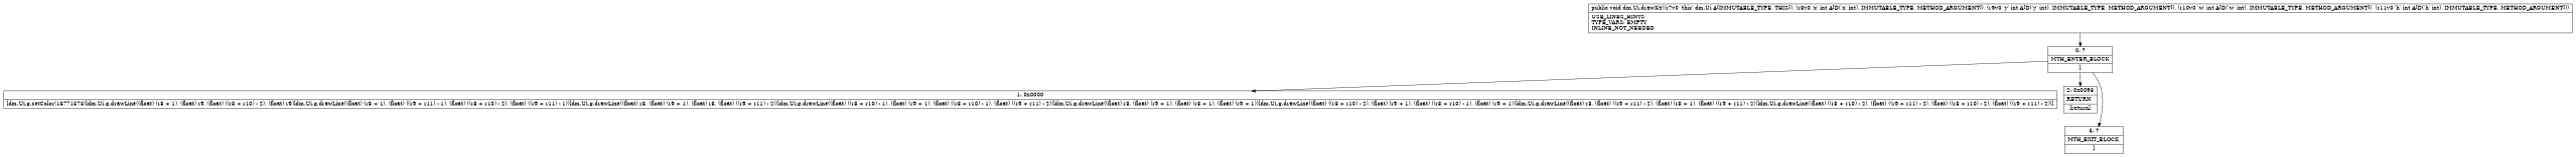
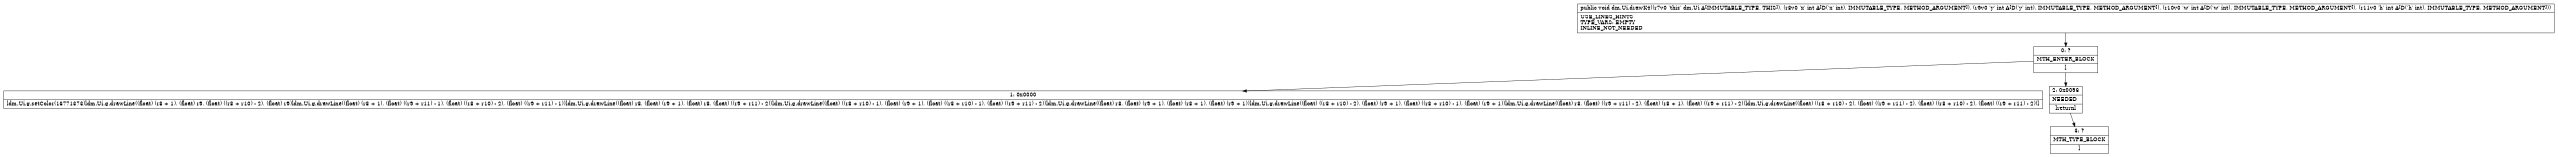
  digraph {
    node [shape=record]
    n1 [label="{0\:\ ?|MTH_ENTER_BLOCK\l|l}"]
    n2 [label="{1\:\ 0x0000|ldm.Ui.g.setColor(16771373)ldm.Ui.g.drawLine((float) (r8 + 1), (float) r9, (float) ((r8 + r10) \- 2), (float) r9)ldm.Ui.g.drawLine((float) (r8 + 1), (float) ((r9 + r11) \- 1), (float) ((r8 + r10) \- 2), (float) ((r9 + r11) \- 1))ldm.Ui.g.drawLine((float) r8, (float) (r9 + 1), (float) r8, (float) ((r9 + r11) \- 2))ldm.Ui.g.drawLine((float) ((r8 + r10) \- 1), (float) (r9 + 1), (float) ((r8 + r10) \- 1), (float) ((r9 + r11) \- 2))ldm.Ui.g.drawLine((float) r8, (float) (r9 + 1), (float) (r8 + 1), (float) (r9 + 1))ldm.Ui.g.drawLine((float) ((r8 + r10) \- 2), (float) (r9 + 1), (float) ((r8 + r10) \- 1), (float) (r9 + 1))ldm.Ui.g.drawLine((float) r8, (float) ((r9 + r11) \- 2), (float) (r8 + 1), (float) ((r9 + r11) \- 2))ldm.Ui.g.drawLine((float) ((r8 + r10) \- 2), (float) ((r9 + r11) \- 2), (float) ((r8 + r10) \- 2), (float) ((r9 + r11) \- 2))l}"]
-   n3 [label="{2\:\ 0x0096|RETURN\l|lreturnl}"]
-   n4 [label="{3\:\ ?|MTH_EXIT_BLOCK\l|l}"]
+   n3 [label="{2\:\ 0x0096|NEEDED\l|lreturnl}"]
+   n4 [label="{3\:\ ?|MTH_TYPE_BLOCK\l|l}"]
    n5 [label="{public void dm.Ui.drawK4((r7v0 'this' dm.Ui A[IMMUTABLE_TYPE, THIS]), (r8v0 'x' int A[D('x' int), IMMUTABLE_TYPE, METHOD_ARGUMENT]), (r9v0 'y' int A[D('y' int), IMMUTABLE_TYPE, METHOD_ARGUMENT]), (r10v0 'w' int A[D('w' int), IMMUTABLE_TYPE, METHOD_ARGUMENT]), (r11v0 'h' int A[D('h' int), IMMUTABLE_TYPE, METHOD_ARGUMENT]))  | USE_LINES_HINTS\lTYPE_VARS: EMPTY\lINLINE_NOT_NEEDED\l}"]
    n1 -> n2
    n1 -> n3
-   n1 -> n4
+   n3 -> n4
    n5 -> n1
  }
